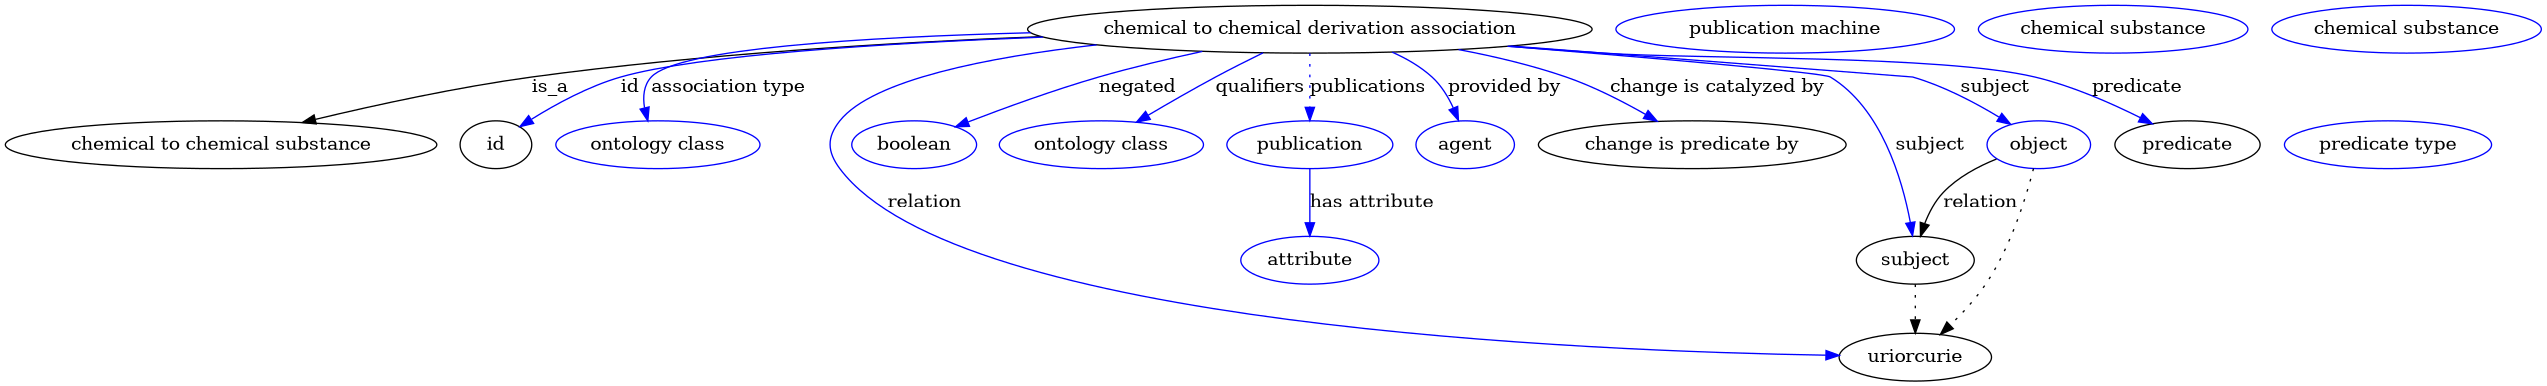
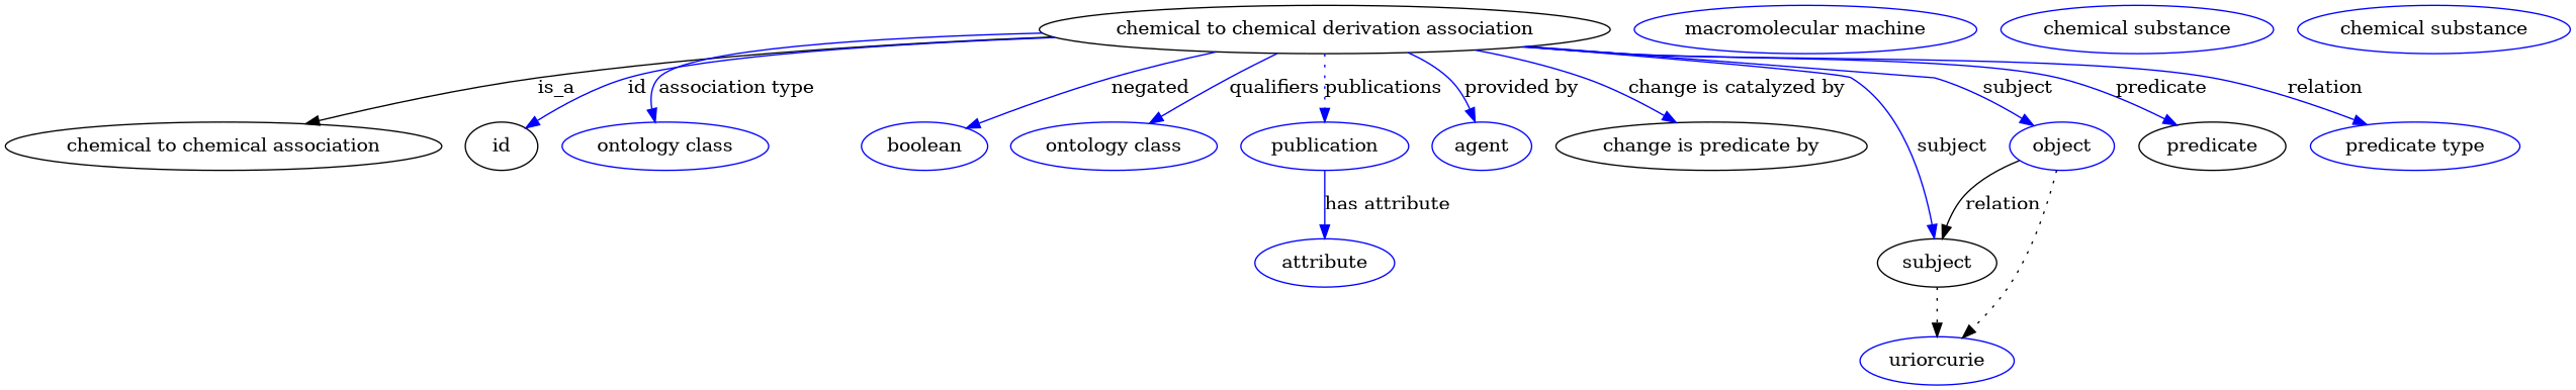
  digraph {
    node [color=blue]
    edge [color=blue style=solid]
    n1 [height=0.5 label="chemical to chemical derivation association" width=4.6218 color=""]
-   "chemical to chemical association" [height=0.5 width=3.5566 label="chemical to chemical substance" color=""]
+   "chemical to chemical association" [height=0.5 width=3.5566 color=""]
    id [height=0.5 width=0.75 color=""]
    n4 [height=0.5 label="ontology class" width=1.7151]
-   n5 [color=black height=0.5 label=uriorcurie width=1.2638]
+   n5 [height=0.5 label=uriorcurie width=1.2638]
    n6 [height=0.5 label=boolean width=1.0652]
    n7 [height=0.5 label="ontology class" width=1.7151]
    n8 [height=0.5 label=publication width=1.3902]
    n9 [height=0.5 label=agent width=0.83048]
    n10 [height=0.5 label="change is predicate by" width=2.5276 color=""]
    subject [height=0.5 width=0.99297 color=""]
    object [height=0.5 width=0.9027]
    predicate [height=0.5 width=1.1916 color=""]
    n14 [height=0.5 label=attribute width=1.1193]
-   n15 [height=0.5 label="publication machine" width=2.8164]
+   n15 [height=0.5 label="macromolecular machine" width=2.8164]
    n16 [height=0.5 label="chemical substance" width=2.2026]
    n17 [height=0.5 label="chemical substance" width=2.2026]
    n18 [height=0.5 label="predicate type" width=1.679]
    n1 -> "chemical to chemical association" [label=is_a color="" style=""]
    n1 -> id [label=id]
    n1 -> n4 [label="association type"]
-   n1 -> n5 [label=relation]
+   n1 -> n18 [label=relation]
    n1 -> n6 [label=negated]
    n1 -> n7 [label=qualifiers]
    n1 -> n8 [label=publications style=dotted]
    n1 -> n9 [label="provided by"]
    n1 -> n10 [label="change is catalyzed by"]
    n1 -> subject [label=subject]
    n1 -> object [label=subject]
    n1 -> predicate [label=predicate]
    n8 -> n14 [label="has attribute"]
    subject -> n5 [style=dotted color=""]
    object -> n5 [style=dotted color=""]
    object -> subject [label=relation color="" style=""]
  }
